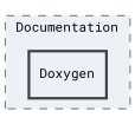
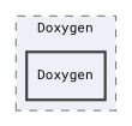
  digraph {
    compound=true
    rankdir=LR
    fontname="Roboto Mono"
    n1 [color=grey25 fillcolor="#edf0f7" fontname="Roboto Mono" fontsize=10 label=Doxygen shape=box style="filled,bold,"]
    subgraph cluster_1 {
      bgcolor="#edf0f7"
      fontsize=10
-     label=Documentation
+     label=Doxygen
      pencolor=grey50
      style="filled,dashed,"
      n1
    }
  }
